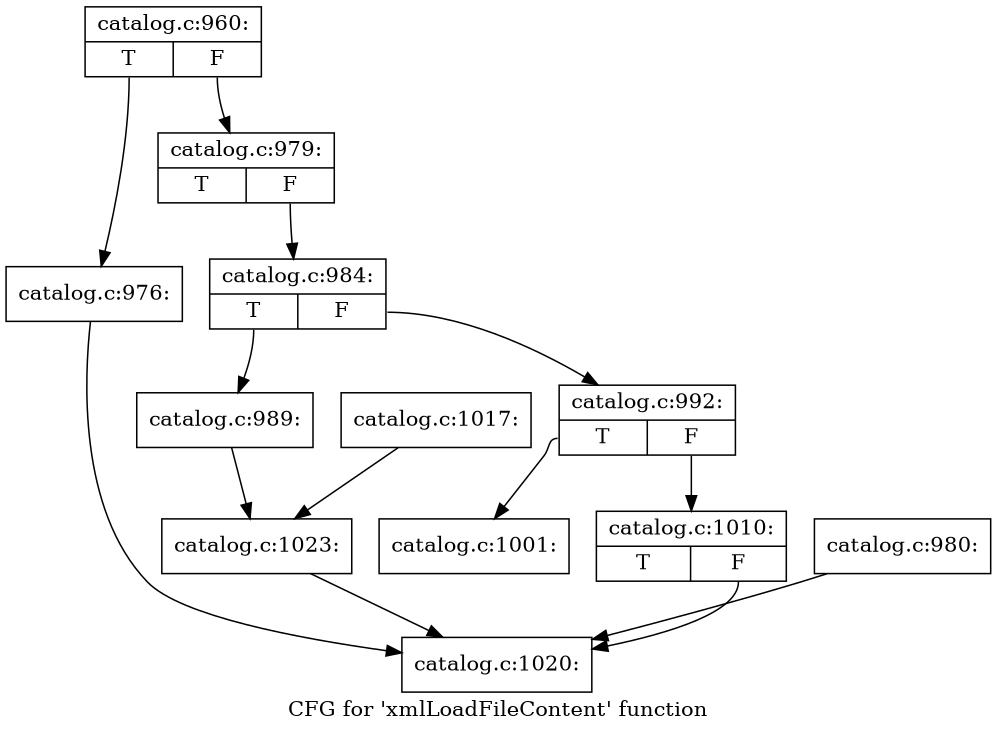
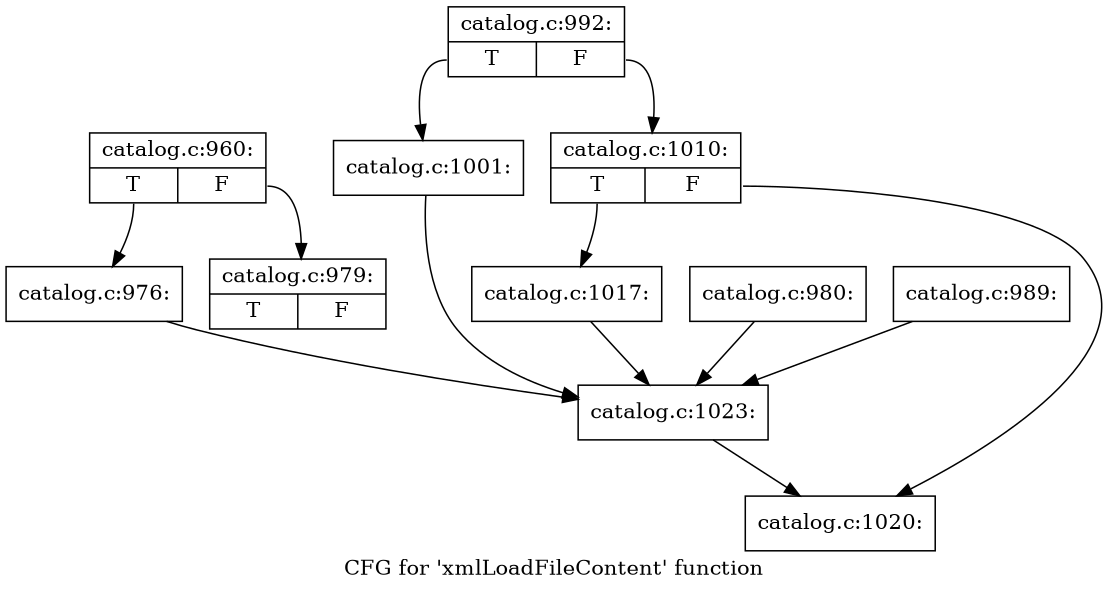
  digraph {
    label="CFG for 'xmlLoadFileContent' function"
    node [shape=record]
    n1 [label="{catalog.c:960:|{<s0>T|<s1>F}}"]
    n2 [label="{catalog.c:976:}"]
    n3 [label="{catalog.c:979:|{<s0>T|<s1>F}}"]
    n4 [label="{catalog.c:1023:}"]
-   n5 [label="{catalog.c:984:|{<s0>T|<s1>F}}"]
    n6 [label="{catalog.c:1020:}"]
    n7 [label="{catalog.c:980:}"]
    n8 [label="{catalog.c:989:}"]
    n9 [label="{catalog.c:992:|{<s0>T|<s1>F}}"]
    n10 [label="{catalog.c:1001:}"]
    n11 [label="{catalog.c:1010:|{<s0>T|<s1>F}}"]
    n12 [label="{catalog.c:1017:}"]
    n1 -> n2 [tailport=s0]
    n1 -> n3 [tailport=s1]
-   n2 -> n6
-   n3 -> n5 [tailport=s1]
+   n2 -> n4
    n4 -> n6
-   n5 -> n8 [tailport=s0]
-   n5 -> n9 [tailport=s1]
-   n7 -> n6
+   n7 -> n4
    n8 -> n4
    n9 -> n10 [tailport=s0]
    n9 -> n11 [tailport=s1]
+   n10 -> n4
    n11 -> n6 [tailport=s1]
+   n11 -> n12 [tailport=s0]
    n12 -> n4
  }
